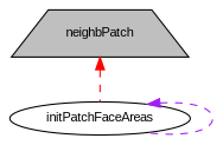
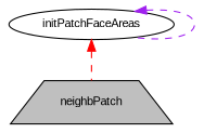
  digraph {
    rankdir=TB
    fontname="Liberation Sans"
    node [color=black fontname="Liberation Sans" fontsize=10]
    edge [dir=back fontname="Liberation Sans" fontsize=10 labelfontname=FreeSans labelfontsize=10 style=dashed]
    n1 [fillcolor=grey75 fontcolor=black height=0.2 label=neighbPatch shape=trapezium style=filled width=0.4]
    n2 [height=0.2 label=initPatchFaceAreas shape=ellipse width=0.4]
-   n1 -> n2 [color=red]
+   n2 -> n1 [color=red]
    n2 -> n2 [color=purple]
  }
